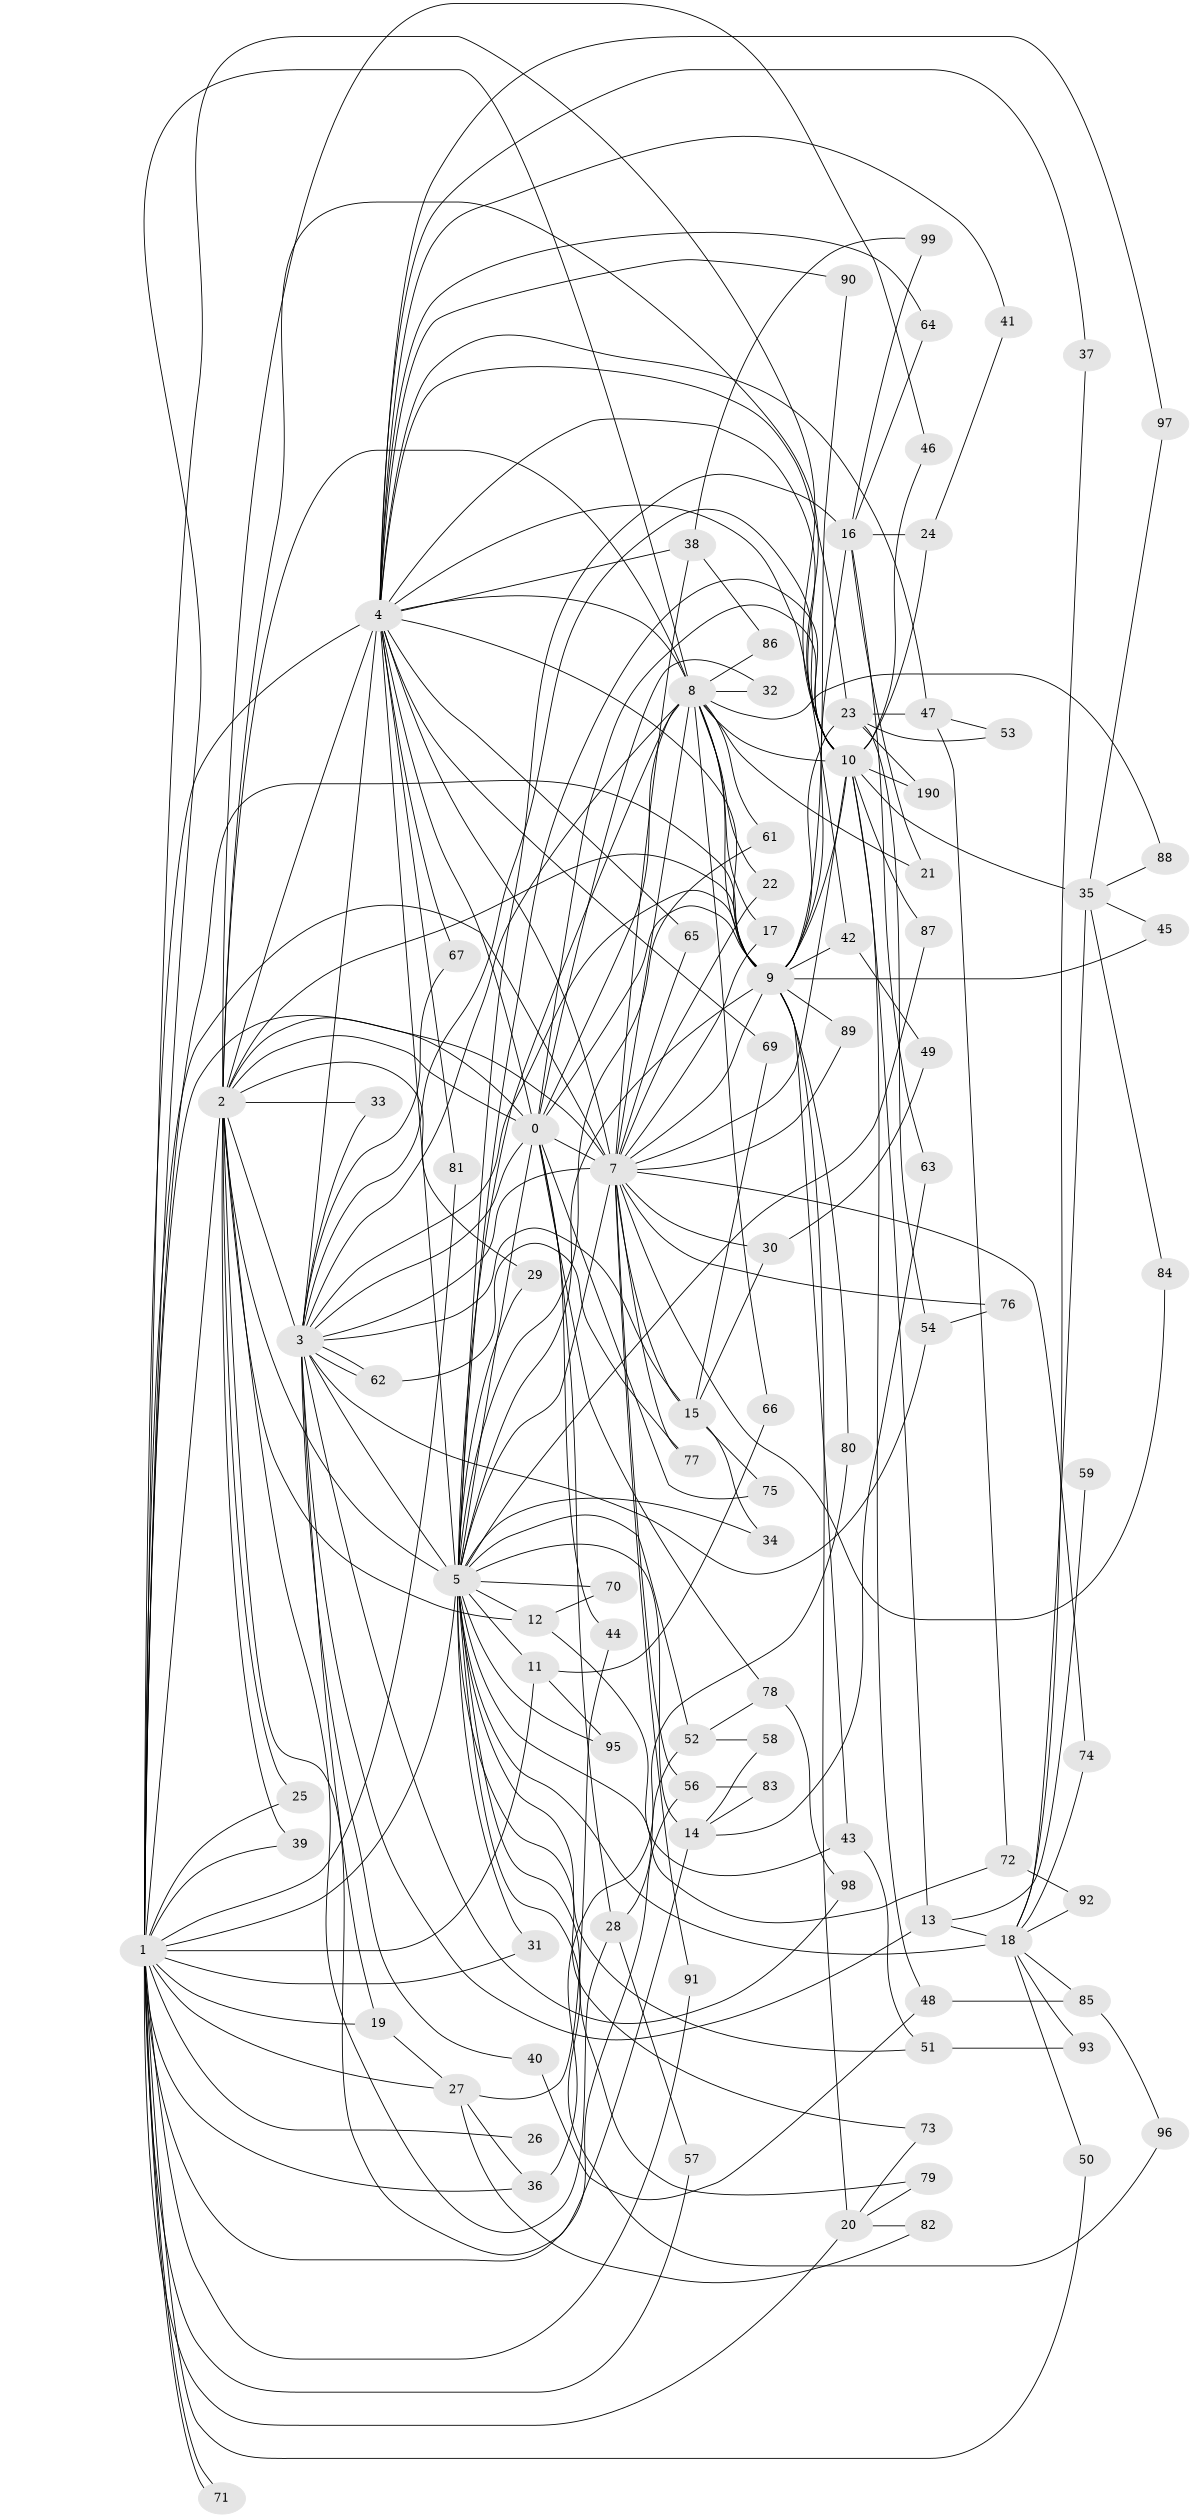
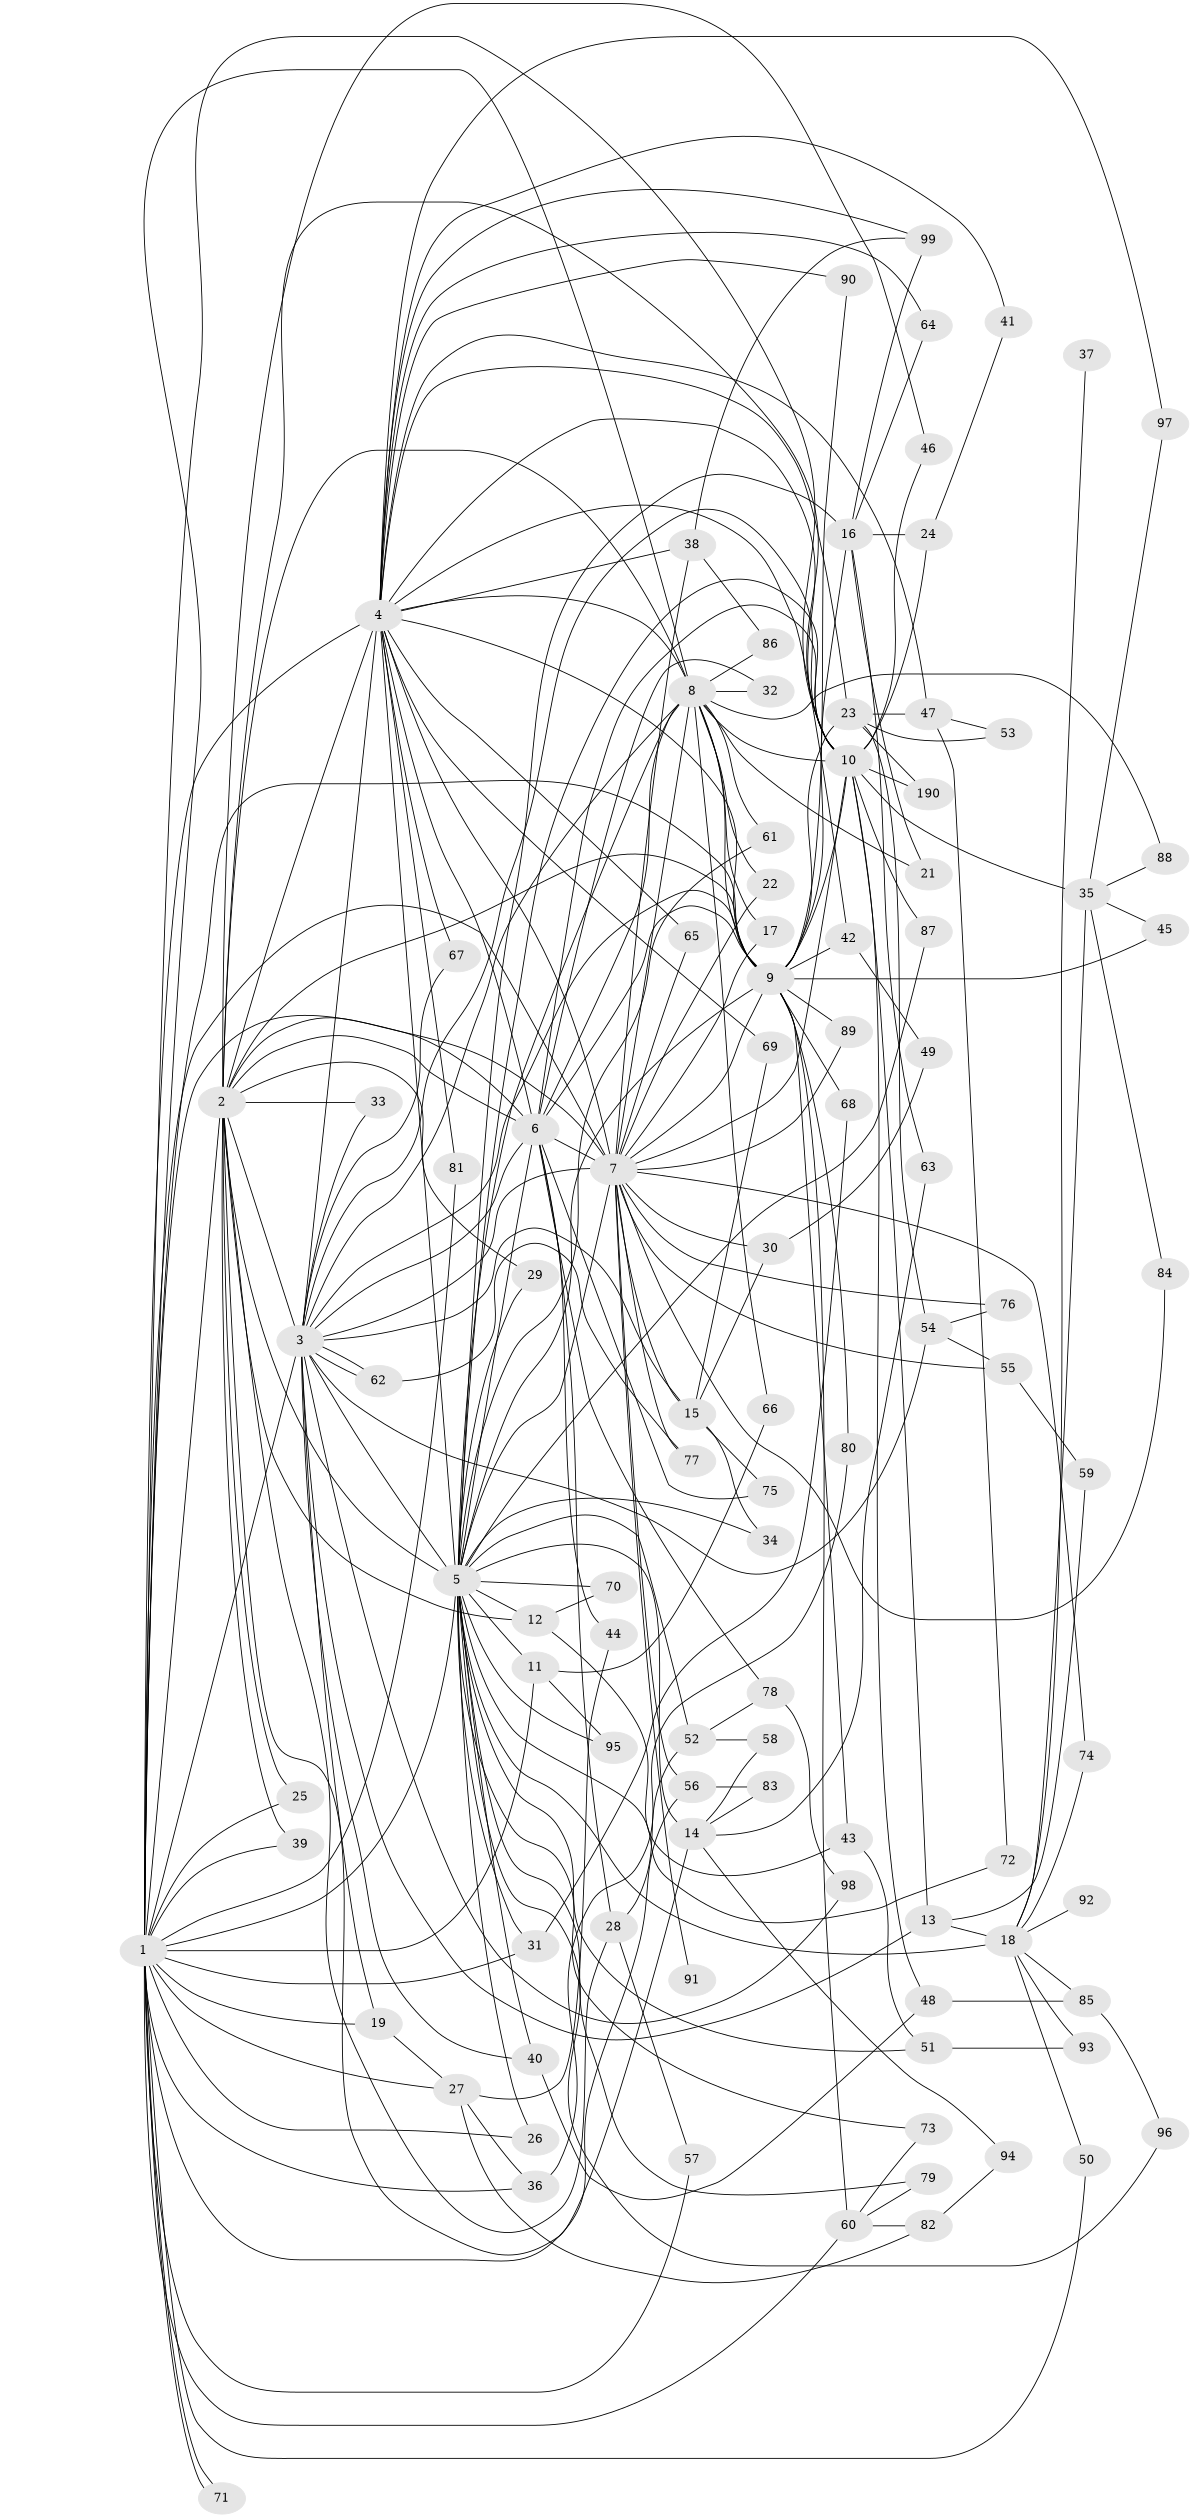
  graph {
    rankdir=LR
    node [color=gray90 style=filled]
    1
    2
    3
    4
    5
-   6 [label=0]
+   6
    7
    8
    9
    10
    11
    19
-   20
+   20 [label=60]
    25
    26
    27
    31
    36
    39
    50
    56
    57
    71
    81
    12
    14
    28
    29
    33
    46
    13
    15
    40
    54
    62
    67
    98
    23
    37
    38
    41
    42
    47
    64
    65
    69
    90
    97
    16
    18
    34
    51
    52
    61
    70
    72
    73
    79
    87
    95
    96
    32
    44
    75
    78
    17
    22
    30
+   55
    74
    76
    77
    84
    89
    91
    21
    66
    86
    88
    43
    45
+   68
    80
    24
    35
    48
    n87 [label=190]
    82
    83
    58
    63
+   94
    59
    53
    99
    49
    85
    92
    93
    1 -- 2
-   1 -- 91
+   1 -- 3
    1 -- 4
    1 -- 5
    1 -- 6
    1 -- 7
    1 -- 8
    1 -- 9
    1 -- 10
    1 -- 11
    1 -- 19
    1 -- 20
    1 -- 25
    1 -- 26
    1 -- 27
    1 -- 31
    1 -- 36
    1 -- 39
    1 -- 50
    1 -- 56
    1 -- 57
    1 -- 71
    1 -- 71
    1 -- 81
    2 -- 3
    2 -- 4
    2 -- 5
    2 -- 6
    2 -- 7
    2 -- 8
    2 -- 9
    2 -- 10
    2 -- 25
    2 -- 39
    2 -- 12
    2 -- 14
    2 -- 28
    2 -- 29
    2 -- 33
    2 -- 46
    3 -- 4
    3 -- 5
    3 -- 6
    3 -- 7
    3 -- 8
    3 -- 9
    3 -- 10
    3 -- 19
    3 -- 33
    3 -- 13
    3 -- 15
    3 -- 40
    3 -- 54
    3 -- 62
    3 -- 62
    3 -- 67
    3 -- 98
    4 -- 5
    4 -- 6
    4 -- 7
    4 -- 8
    4 -- 9
    4 -- 10
    4 -- 81
    4 -- 67
    4 -- 23
-   4 -- 37
+   4 -- 99
    4 -- 38
    4 -- 41
    4 -- 42
    4 -- 47
    4 -- 64
    4 -- 65
    4 -- 69
    4 -- 90
    4 -- 97
    5 -- 6
    5 -- 7
    5 -- 8
    5 -- 9
    5 -- 10
    5 -- 11
+   5 -- 26
    5 -- 31
    5 -- 12
    5 -- 14
    5 -- 29
+   5 -- 40
    5 -- 16
    5 -- 18
    5 -- 34
    5 -- 51
    5 -- 52
    5 -- 61
    5 -- 70
    5 -- 72
    5 -- 73
    5 -- 79
    5 -- 87
    5 -- 95
    5 -- 96
    6 -- 7
    6 -- 8
    6 -- 9
    6 -- 10
    6 -- 28
    6 -- 32
    6 -- 44
    6 -- 75
    6 -- 78
    7 -- 8
    7 -- 9
    7 -- 10
    7 -- 56
    7 -- 15
    7 -- 38
    7 -- 65
    7 -- 17
    7 -- 22
    7 -- 30
+   7 -- 55
    7 -- 74
    7 -- 76
    7 -- 77
    7 -- 84
    7 -- 89
    7 -- 91
    8 -- 9
    8 -- 10
    8 -- 61
    8 -- 32
    8 -- 17
    8 -- 22
    8 -- 21
    8 -- 66
    8 -- 86
    8 -- 88
    9 -- 10
    9 -- 20
    9 -- 23
    9 -- 42
    9 -- 90
    9 -- 16
    9 -- 89
    9 -- 43
    9 -- 45
+   9 -- 68
    9 -- 80
    10 -- 46
    10 -- 13
    10 -- 87
    10 -- 24
    10 -- 35
    10 -- 48
    10 -- n87
    11 -- 95
    11 -- 66
    19 -- 27
    20 -- 73
    20 -- 79
    20 -- 82
    27 -- 36
    27 -- 44
    27 -- 82
+   31 -- 68
    36 -- 80
    56 -- 83
    12 -- 70
    12 -- 43
    14 -- 83
    14 -- 58
    14 -- 63
+   14 -- 94
    28 -- 57
    28 -- 52
    13 -- 18
    13 -- 59
    15 -- 69
    15 -- 34
    15 -- 75
    15 -- 30
    40 -- 48
+   54 -- 55
    54 -- 76
    62 -- 77
    23 -- 54
    23 -- 47
    23 -- n87
    23 -- 53
    38 -- 86
    38 -- 99
    42 -- 49
    47 -- 72
    47 -- 53
    16 -- 64
    16 -- 21
    16 -- 24
    16 -- 63
    16 -- 99
    18 -- 50
    18 -- 37
    18 -- 74
    18 -- 35
    18 -- 85
    18 -- 92
    18 -- 93
    51 -- 93
    52 -- 78
    52 -- 58
-   72 -- 92
    78 -- 98
    30 -- 49
+   55 -- 59
    43 -- 51
    24 -- 41
    35 -- 97
    35 -- 84
    35 -- 88
    35 -- 45
    48 -- 85
+   82 -- 94
    85 -- 96
  }
